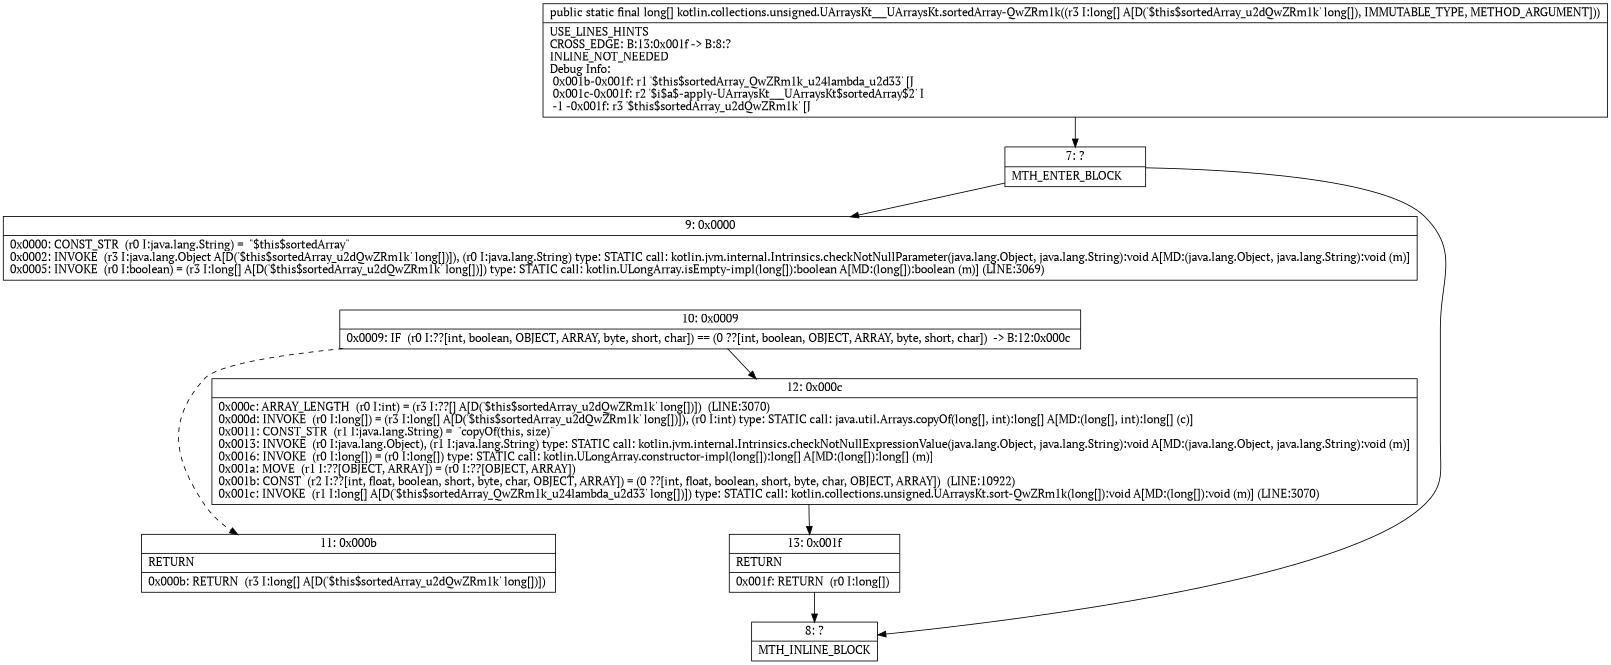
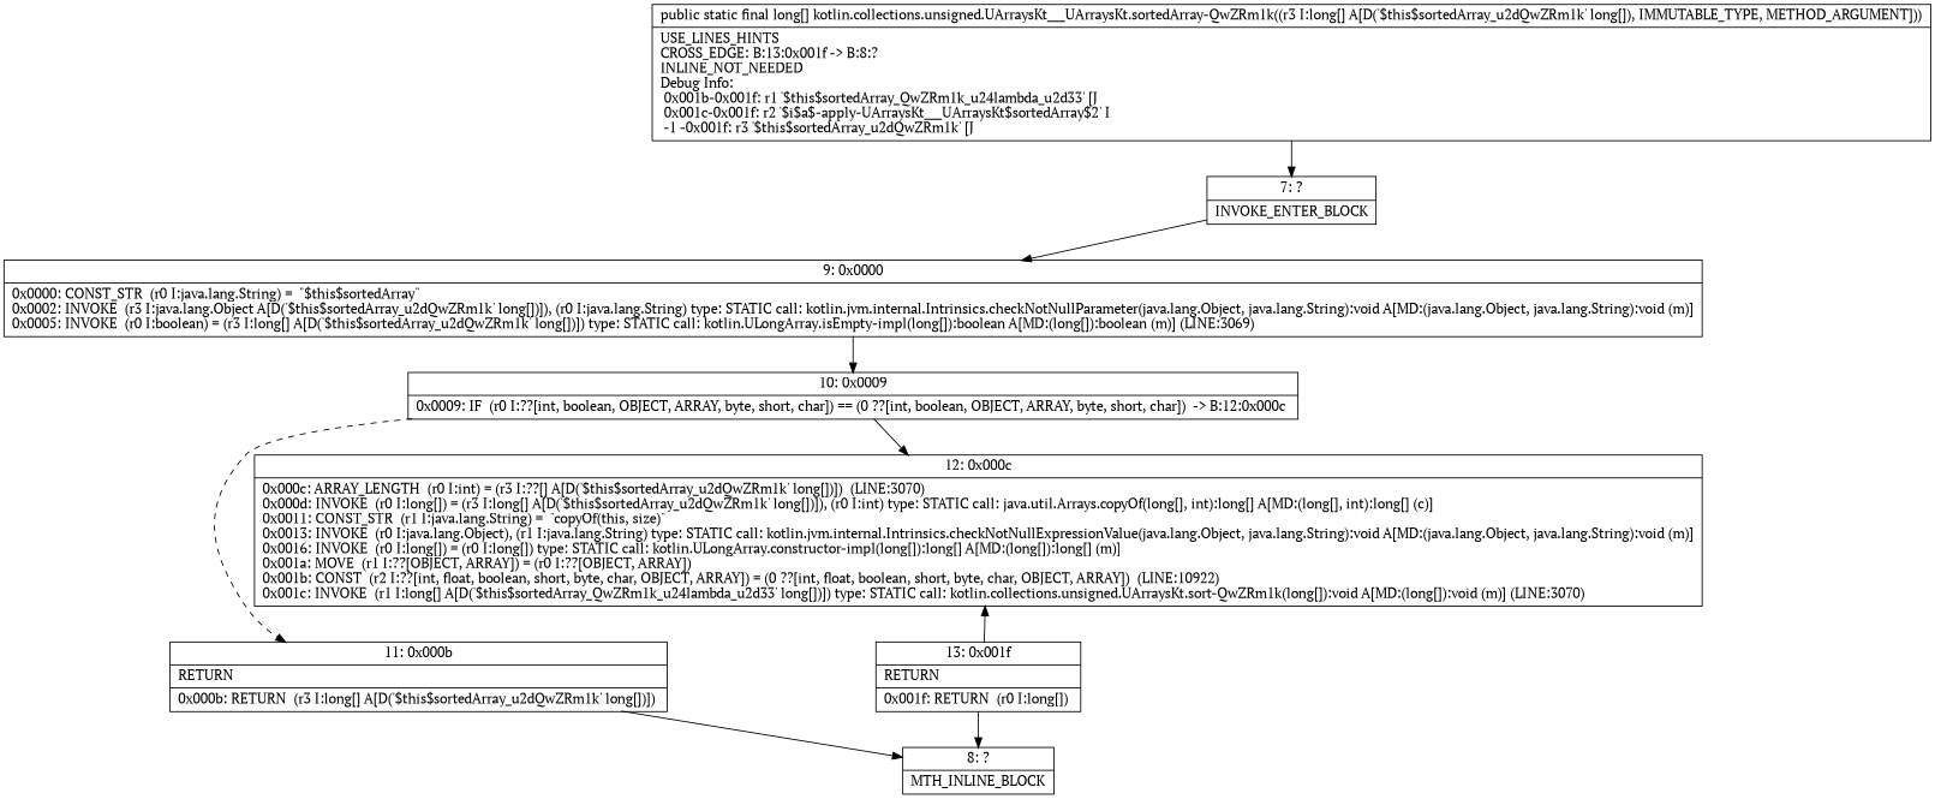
  digraph {
    fontname="PT Serif"
    node [fontname="PT Serif" shape=record]
    edge [fontname="PT Serif"]
-   n1 [label="{7\:\ ?|MTH_ENTER_BLOCK\l}"]
+   n1 [label="{7\:\ ?|INVOKE_ENTER_BLOCK\l}"]
    n2 [label="{9\:\ 0x0000|0x0000: CONST_STR  (r0 I:java.lang.String) =  \"$this$sortedArray\" \l0x0002: INVOKE  (r3 I:java.lang.Object A[D('$this$sortedArray_u2dQwZRm1k' long[])]), (r0 I:java.lang.String) type: STATIC call: kotlin.jvm.internal.Intrinsics.checkNotNullParameter(java.lang.Object, java.lang.String):void A[MD:(java.lang.Object, java.lang.String):void (m)]\l0x0005: INVOKE  (r0 I:boolean) = (r3 I:long[] A[D('$this$sortedArray_u2dQwZRm1k' long[])]) type: STATIC call: kotlin.ULongArray.isEmpty\-impl(long[]):boolean A[MD:(long[]):boolean (m)] (LINE:3069)\l}"]
    n3 [label="{10\:\ 0x0009|0x0009: IF  (r0 I:??[int, boolean, OBJECT, ARRAY, byte, short, char]) == (0 ??[int, boolean, OBJECT, ARRAY, byte, short, char])  \-\> B:12:0x000c \l}"]
    n4 [label="{11\:\ 0x000b|RETURN\l|0x000b: RETURN  (r3 I:long[] A[D('$this$sortedArray_u2dQwZRm1k' long[])]) \l}"]
    n5 [label="{12\:\ 0x000c|0x000c: ARRAY_LENGTH  (r0 I:int) = (r3 I:??[] A[D('$this$sortedArray_u2dQwZRm1k' long[])])  (LINE:3070)\l0x000d: INVOKE  (r0 I:long[]) = (r3 I:long[] A[D('$this$sortedArray_u2dQwZRm1k' long[])]), (r0 I:int) type: STATIC call: java.util.Arrays.copyOf(long[], int):long[] A[MD:(long[], int):long[] (c)]\l0x0011: CONST_STR  (r1 I:java.lang.String) =  \"copyOf(this, size)\" \l0x0013: INVOKE  (r0 I:java.lang.Object), (r1 I:java.lang.String) type: STATIC call: kotlin.jvm.internal.Intrinsics.checkNotNullExpressionValue(java.lang.Object, java.lang.String):void A[MD:(java.lang.Object, java.lang.String):void (m)]\l0x0016: INVOKE  (r0 I:long[]) = (r0 I:long[]) type: STATIC call: kotlin.ULongArray.constructor\-impl(long[]):long[] A[MD:(long[]):long[] (m)]\l0x001a: MOVE  (r1 I:??[OBJECT, ARRAY]) = (r0 I:??[OBJECT, ARRAY]) \l0x001b: CONST  (r2 I:??[int, float, boolean, short, byte, char, OBJECT, ARRAY]) = (0 ??[int, float, boolean, short, byte, char, OBJECT, ARRAY])  (LINE:10922)\l0x001c: INVOKE  (r1 I:long[] A[D('$this$sortedArray_QwZRm1k_u24lambda_u2d33' long[])]) type: STATIC call: kotlin.collections.unsigned.UArraysKt.sort\-QwZRm1k(long[]):void A[MD:(long[]):void (m)] (LINE:3070)\l}"]
    n6 [label="{8\:\ ?|MTH_INLINE_BLOCK\l}"]
    n7 [label="{13\:\ 0x001f|RETURN\l|0x001f: RETURN  (r0 I:long[]) \l}"]
    n8 [label="{public static final long[] kotlin.collections.unsigned.UArraysKt___UArraysKt.sortedArray\-QwZRm1k((r3 I:long[] A[D('$this$sortedArray_u2dQwZRm1k' long[]), IMMUTABLE_TYPE, METHOD_ARGUMENT]))  | USE_LINES_HINTS\lCROSS_EDGE: B:13:0x001f \-\> B:8:?\lINLINE_NOT_NEEDED\lDebug Info:\l  0x001b\-0x001f: r1 '$this$sortedArray_QwZRm1k_u24lambda_u2d33' [J\l  0x001c\-0x001f: r2 '$i$a$\-apply\-UArraysKt___UArraysKt$sortedArray$2' I\l  \-1 \-0x001f: r3 '$this$sortedArray_u2dQwZRm1k' [J\l}"]
    n1 -> n2
+   n2 -> n3
    n3 -> n4 [style=dashed]
    n3 -> n5
-   n1 -> n6
-   n5 -> n7
+   n4 -> n6
+   n7 -> n5
    n7 -> n6
    n8 -> n1
  }
